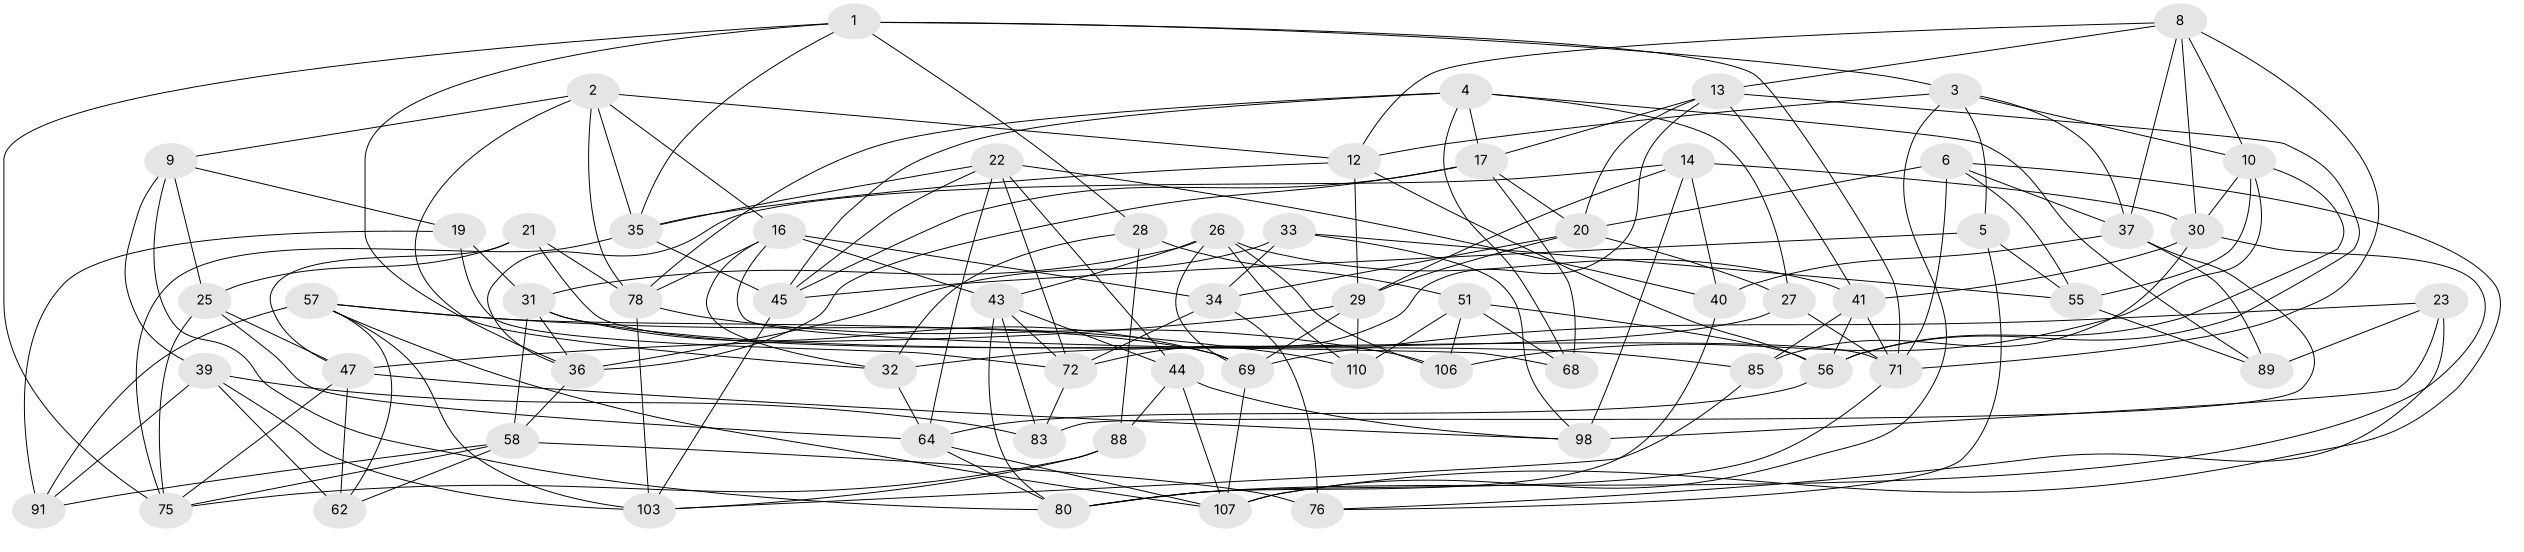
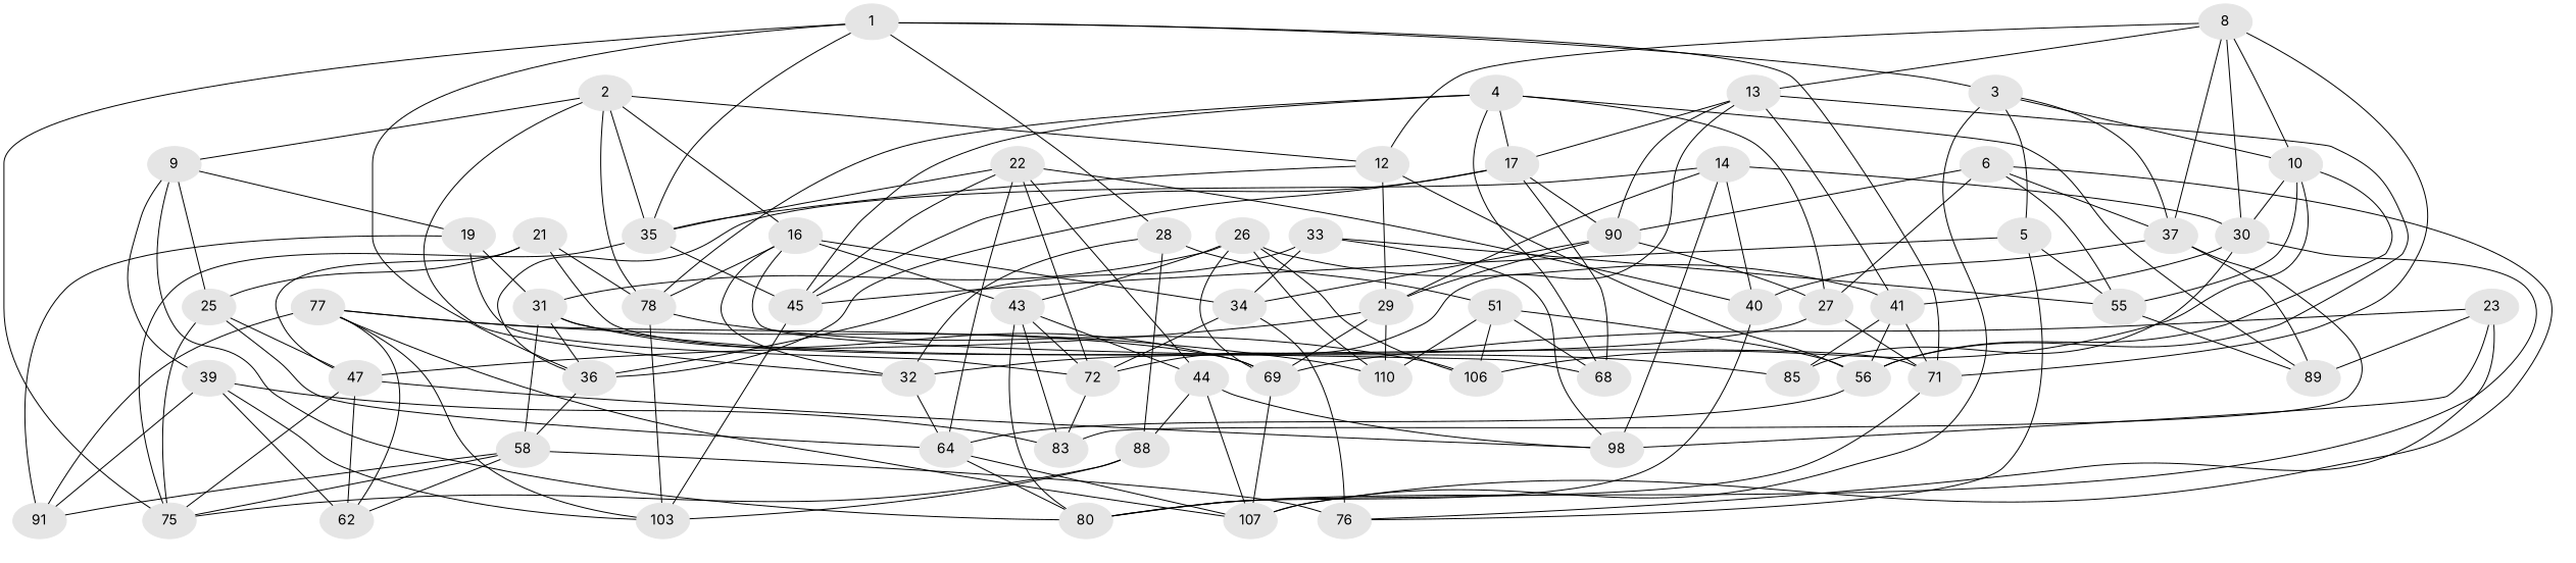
  graph {
    fontname=Inter
    node [color=gray90 fontname=Inter style=filled]
    edge [fontname=Inter]
    1 [super="+7"]
    3 [super="+18"]
    28
    35 [super="+70"]
    36 [super="+111"]
    71 [super="+81"]
    75 [super="+96"]
    12 [super="+88"]
    5
    10 [super="+46"]
    37 [super="+95"]
    107 [super="+108"]
    32 [super="+67"]
    n14 [label=88]
    51 [super="+77"]
    45 [super="+73"]
    58 [super="+79"]
    80 [super="+93"]
    2 [super="+24"]
    9 [super="+63"]
    16 [super="+42"]
    78 [super="+92"]
    19
    25 [super="+97"]
    39 [super="+65"]
    56 [super="+99"]
    29 [super="+61"]
    68 [super="+90"]
    34
    43 [super="+82"]
    64 [super="+74"]
    106
    103 [super="+109"]
    55 [super="+66"]
    76
    30 [super="+60"]
    89
    40
    83
    4 [super="+11"]
    17 [super="+84"]
    27 [super="+94"]
-   20 [super="+86"]
+   20 [super="+86" label=90]
    6 [super="+38"]
    8 [super="+15"]
    13 [super="+52"]
    41 [super="+53"]
    72 [super="+101"]
    85
    31 [super="+50"]
    91
    47 [super="+100"]
    62
    69 [super="+102"]
    110
    14 [super="+49"]
    98 [super="+104"]
    44 [super="+54"]
    21
    22 [super="+59"]
    23
    26 [super="+87"]
    33
-   57 [super="+105"]
+   57 [super="+105" label=77]
    1 -- 3
    1 -- 28
    1 -- 35
    1 -- 36
    1 -- 71
    1 -- 75
-   3 -- 12
    3 -- 5
    3 -- 10
    3 -- 37
    3 -- 107
    28 -- 32
    28 -- n14
    28 -- 51
    35 -- 75
    35 -- 45
    36 -- 58
    71 -- 80
    12 -- 35
    12 -- 56
    12 -- 29
    5 -- 45
    5 -- 55
    5 -- 76
    10 -- 56
    10 -- 106
    10 -- 55
    10 -- 30
    37 -- 89
    37 -- 40
    37 -- 83
    32 -- 64
    n14 -- 75
    n14 -- 103
    51 -- 56
    51 -- 68 [weight=2]
    51 -- 106
    51 -- 110
    45 -- 103
    58 -- 75
    58 -- 76
    58 -- 91
    58 -- 62
    2 -- 35
    2 -- 12
    2 -- 32
    2 -- 9
    2 -- 16
    2 -- 78
    9 -- 80
    9 -- 19
    9 -- 25
    9 -- 39 [weight=2]
    16 -- 32
    16 -- 78
    16 -- 68
    16 -- 34
    16 -- 43
    78 -- 106
    78 -- 103
    19 -- 72
    19 -- 31
    19 -- 91
    25 -- 75
    25 -- 64
    25 -- 47
    39 -- 103
    39 -- 83
    39 -- 91
    39 -- 62
    56 -- 64
    29 -- 47
    29 -- 69
    29 -- 110
    34 -- 76
    34 -- 72
    43 -- 80
    43 -- 83
    43 -- 72
    43 -- 44
    64 -- 107
    64 -- 80
    55 -- 89
    30 -- 80
    30 -- 41
    30 -- 85
    40 -- 80
    4 -- 45
    4 -- 78
    4 -- 68
    4 -- 89
    4 -- 17
    4 -- 27
    17 -- 36
    17 -- 45
    17 -- 68
    17 -- 20
    27 -- 71
    27 -- 32 [weight=2]
    20 -- 29
    20 -- 34
    20 -- 27
    6 -- 37
    6 -- 107
    6 -- 55 [weight=2]
-   6 -- 71
+   6 -- 27
    6 -- 20
    8 -- 71
    8 -- 12
    8 -- 10
    8 -- 37
    8 -- 30
    8 -- 13
    13 -- 56
    13 -- 17
    13 -- 20
    13 -- 41
    13 -- 72
    41 -- 71
    41 -- 56
    41 -- 85
    72 -- 83
-   85 -- 103
    31 -- 36
    31 -- 58
    31 -- 85
    31 -- 69
    47 -- 75
    47 -- 62
    47 -- 98
    69 -- 107
    14 -- 36
    14 -- 29
    14 -- 30
    14 -- 40
    14 -- 98 [weight=2]
    44 -- 107
    44 -- n14
    44 -- 98
    21 -- 71
    21 -- 78
    21 -- 25
    21 -- 47
    22 -- 35
    22 -- 45
    22 -- 64
    22 -- 40
    22 -- 72
    22 -- 44
    23 -- 76
    23 -- 89
    23 -- 69
    23 -- 98
    26 -- 43
    26 -- 106
    26 -- 41
    26 -- 31
    26 -- 69
    26 -- 110
    33 -- 36
    33 -- 34
    33 -- 55
    33 -- 98
    57 -- 107
    57 -- 103
    57 -- 91
    57 -- 62
    57 -- 69
    57 -- 110
  }
